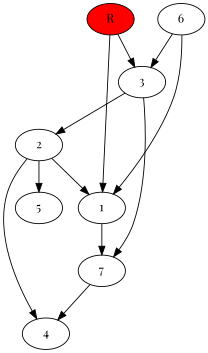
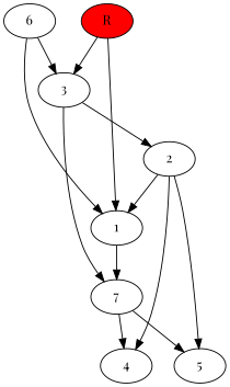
  digraph {
    fontname="Playfair Display"
    node [fontname="Playfair Display"]
    edge [fontname="Playfair Display"]
    1
    7
    2
    4
    5
    3
    6
    R [fillcolor="#ff0000" style=filled]
    1 -> 7
    7 -> 4
+   7 -> 5
    2 -> 1
    2 -> 4
    2 -> 5
    3 -> 7
    3 -> 2
    6 -> 1
    6 -> 3
    R -> 1
    R -> 3
  }
